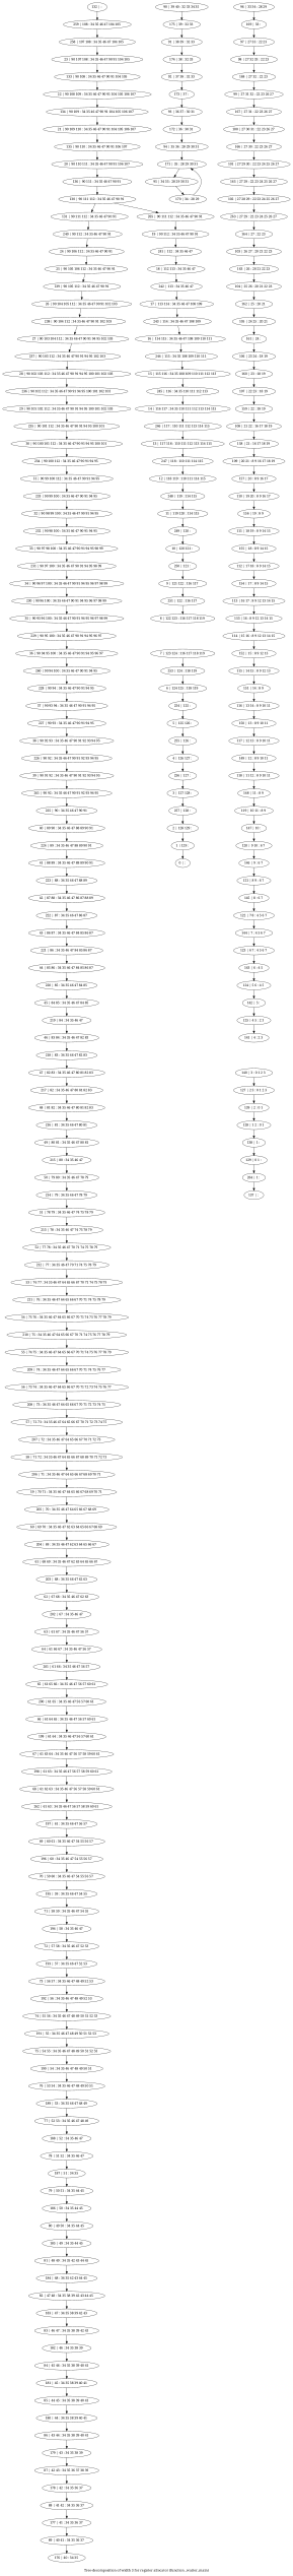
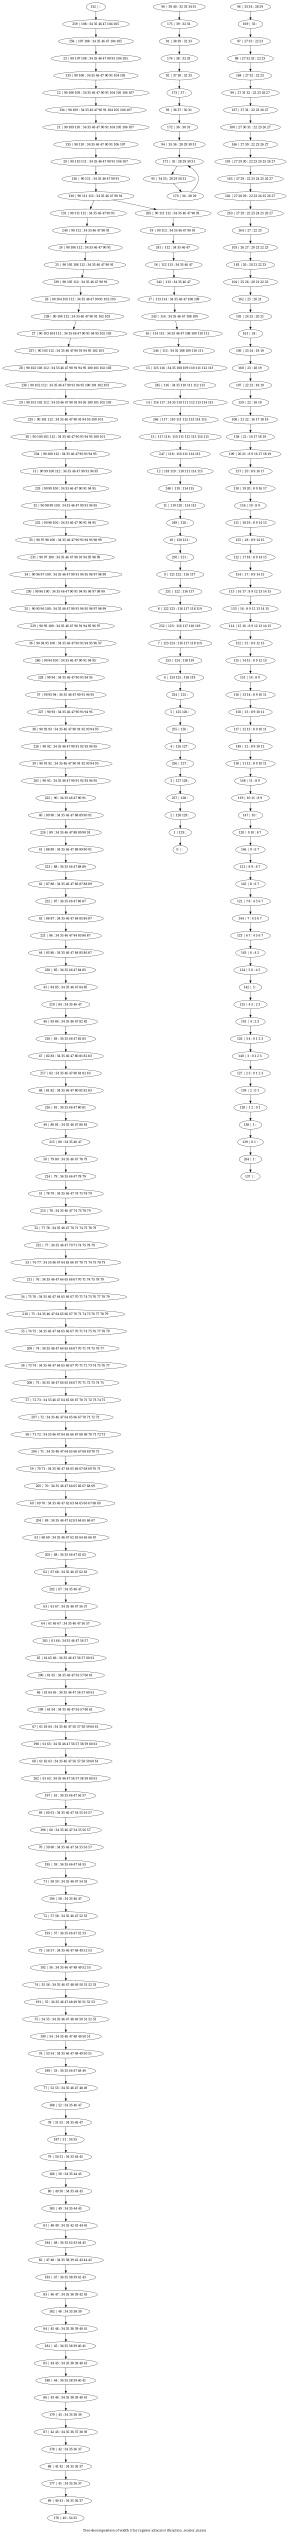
  digraph {
    fontname="Noto Serif"
    label="Tree-decomposition of width 3 for register allocator (function _waiter_main)"
    node [fontname="Noto Serif"]
    edge [fontname="Noto Serif"]
    n1 [label="0 | : "]
    n2 [label="1 | 129 : "]
    n3 [label="2 | 128 129 : "]
    n4 [label="3 | 127 128 : "]
    n5 [label="257 | 128 : "]
    n6 [label="4 | 126 127 : "]
    n7 [label="256 | 127 : "]
    n8 [label="5 | 125 126 : "]
    n9 [label="255 | 126 : "]
    n10 [label="6 | 124 125 : 118 119 "]
    n11 [label="254 | 125 : "]
    n12 [label="7 | 123 124 : 116 117 118 119 "]
    n13 [label="253 | 124 : 118 119 "]
    n14 [label="8 | 122 123 : 116 117 118 119 "]
+   n15 [label="252 | 123 : 116 117 118 119 "]
    n16 [label="9 | 121 122 : 116 117 "]
    n17 [label="251 | 122 : 116 117 "]
    n18 [label="10 | 120 121 : "]
    n19 [label="250 | 121 : "]
    n20 [label="11 | 119 120 : 114 115 "]
    n21 [label="249 | 120 : "]
    n22 [label="12 | 118 119 : 110 111 114 115 "]
    n23 [label="248 | 119 : 114 115 "]
    n24 [label="13 | 117 118 : 110 111 112 113 114 115 "]
    n25 [label="247 | 118 : 110 111 114 115 "]
    n26 [label="14 | 116 117 : 34 35 110 111 112 113 114 115 "]
    n27 [label="246 | 117 : 110 111 112 113 114 115 "]
    n28 [label="15 | 115 116 : 34 35 108 109 110 111 112 113 "]
    n29 [label="245 | 116 : 34 35 110 111 112 113 "]
    n30 [label="16 | 114 115 : 34 35 46 47 108 109 110 111 "]
    n31 [label="244 | 115 : 34 35 108 109 110 111 "]
    n32 [label="17 | 113 114 : 34 35 46 47 108 109 "]
    n33 [label="243 | 114 : 34 35 46 47 108 109 "]
    n34 [label="18 | 112 113 : 34 35 46 47 "]
    n35 [label="242 | 113 : 34 35 46 47 "]
    n36 [label="19 | 90 112 : 34 35 46 47 90 91 "]
    n37 [label="241 | 112 : 34 35 46 47 "]
    n38 [label="20 | 90 110 111 : 34 35 46 47 90 91 106 107 "]
    n39 [label="136 | 90 111 : 34 35 46 47 90 91 "]
    n40 [label="130 | 90 111 112 : 34 35 46 47 90 91 "]
    n41 [label="21 | 90 109 110 : 34 35 46 47 90 91 104 105 106 107 "]
    n42 [label="135 | 90 110 : 34 35 46 47 90 91 106 107 "]
    n43 [label="22 | 90 108 109 : 34 35 46 47 90 91 104 105 106 107 "]
    n44 [label="134 | 90 109 : 34 35 46 47 90 91 104 105 106 107 "]
    n45 [label="23 | 90 107 108 : 34 35 46 47 90 91 104 105 "]
    n46 [label="133 | 90 108 : 34 35 46 47 90 91 104 105 "]
    n47 [label="24 | 90 106 112 : 34 35 46 47 90 91 "]
    n48 [label="25 | 90 105 106 112 : 34 35 46 47 90 91 "]
    n49 [label="239 | 90 105 112 : 34 35 46 47 90 91 "]
    n50 [label="26 | 90 104 105 112 : 34 35 46 47 90 91 102 103 "]
    n51 [label="238 | 90 104 112 : 34 35 46 47 90 91 102 103 "]
    n52 [label="27 | 90 103 104 112 : 34 35 46 47 90 91 94 95 102 103 "]
    n53 [label="237 | 90 103 112 : 34 35 46 47 90 91 94 95 102 103 "]
    n54 [label="28 | 90 102 103 112 : 34 35 46 47 90 91 94 95 100 101 102 103 "]
    n55 [label="236 | 90 102 112 : 34 35 46 47 90 91 94 95 100 101 102 103 "]
    n56 [label="29 | 90 101 102 112 : 34 35 46 47 90 91 94 95 100 101 102 103 "]
    n57 [label="235 | 90 101 112 : 34 35 46 47 90 91 94 95 100 101 "]
    n58 [label="30 | 90 100 101 112 : 34 35 46 47 90 91 94 95 100 101 "]
    n59 [label="234 | 90 100 112 : 34 35 46 47 90 91 94 95 "]
    n60 [label="31 | 90 99 100 112 : 34 35 46 47 90 91 94 95 "]
    n61 [label="233 | 90 99 100 : 34 35 46 47 90 91 94 95 "]
    n62 [label="32 | 90 98 99 100 : 34 35 46 47 90 91 94 95 "]
    n63 [label="232 | 90 98 100 : 34 35 46 47 90 91 94 95 "]
    n64 [label="33 | 90 97 98 100 : 34 35 46 47 90 91 94 95 98 99 "]
    n65 [label="231 | 90 97 100 : 34 35 46 47 90 91 94 95 98 99 "]
    n66 [label="34 | 90 96 97 100 : 34 35 46 47 90 91 94 95 96 97 98 99 "]
    n67 [label="230 | 90 96 100 : 34 35 46 47 90 91 94 95 96 97 98 99 "]
    n68 [label="35 | 90 95 96 100 : 34 35 46 47 90 91 94 95 96 97 98 99 "]
    n69 [label="229 | 90 95 100 : 34 35 46 47 90 91 94 95 96 97 "]
    n70 [label="36 | 90 94 95 100 : 34 35 46 47 90 91 94 95 96 97 "]
    n71 [label="260 | 90 94 100 : 34 35 46 47 90 91 94 95 "]
    n72 [label="228 | 90 94 : 34 35 46 47 90 91 94 95 "]
    n73 [label="37 | 90 93 94 : 34 35 46 47 90 91 94 95 "]
    n74 [label="227 | 90 93 : 34 35 46 47 90 91 94 95 "]
    n75 [label="38 | 90 92 93 : 34 35 46 47 90 91 92 93 94 95 "]
    n76 [label="226 | 90 92 : 34 35 46 47 90 91 92 93 94 95 "]
    n77 [label="39 | 90 91 92 : 34 35 46 47 90 91 92 93 94 95 "]
    n78 [label="261 | 90 92 : 34 35 46 47 90 91 92 93 94 95 "]
    n79 [label="225 | 90 : 34 35 46 47 90 91 "]
    n80 [label="40 | 89 90 : 34 35 46 47 88 89 90 91 "]
    n81 [label="224 | 89 : 34 35 46 47 88 89 90 91 "]
    n82 [label="41 | 88 89 : 34 35 46 47 88 89 90 91 "]
    n83 [label="223 | 88 : 34 35 46 47 88 89 "]
    n84 [label="42 | 87 88 : 34 35 46 47 86 87 88 89 "]
    n85 [label="222 | 87 : 34 35 46 47 86 87 "]
    n86 [label="43 | 86 87 : 34 35 46 47 84 85 86 87 "]
    n87 [label="221 | 86 : 34 35 46 47 84 85 86 87 "]
    n88 [label="44 | 85 86 : 34 35 46 47 84 85 86 87 "]
    n89 [label="220 | 85 : 34 35 46 47 84 85 "]
    n90 [label="45 | 84 85 : 34 35 46 47 84 85 "]
    n91 [label="219 | 84 : 34 35 46 47 "]
    n92 [label="46 | 83 84 : 34 35 46 47 82 83 "]
    n93 [label="218 | 83 : 34 35 46 47 82 83 "]
    n94 [label="47 | 82 83 : 34 35 46 47 80 81 82 83 "]
    n95 [label="217 | 82 : 34 35 46 47 80 81 82 83 "]
    n96 [label="48 | 81 82 : 34 35 46 47 80 81 82 83 "]
    n97 [label="216 | 81 : 34 35 46 47 80 81 "]
    n98 [label="49 | 80 81 : 34 35 46 47 80 81 "]
    n99 [label="215 | 80 : 34 35 46 47 "]
    n100 [label="50 | 79 80 : 34 35 46 47 78 79 "]
    n101 [label="214 | 79 : 34 35 46 47 78 79 "]
    n102 [label="51 | 78 79 : 34 35 46 47 74 75 78 79 "]
    n103 [label="213 | 78 : 34 35 46 47 74 75 78 79 "]
    n104 [label="52 | 77 78 : 34 35 46 47 70 71 74 75 78 79 "]
    n105 [label="212 | 77 : 34 35 46 47 70 71 74 75 78 79 "]
    n106 [label="53 | 76 77 : 34 35 46 47 64 65 66 67 70 71 74 75 78 79 "]
    n107 [label="211 | 76 : 34 35 46 47 64 65 66 67 70 71 74 75 78 79 "]
    n108 [label="54 | 75 76 : 34 35 46 47 64 65 66 67 70 71 74 75 76 77 78 79 "]
    n109 [label="210 | 75 : 34 35 46 47 64 65 66 67 70 71 74 75 76 77 78 79 "]
    n110 [label="55 | 74 75 : 34 35 46 47 64 65 66 67 70 71 74 75 76 77 78 79 "]
    n111 [label="209 | 74 : 34 35 46 47 64 65 66 67 70 71 74 75 76 77 "]
    n112 [label="56 | 73 74 : 34 35 46 47 64 65 66 67 70 71 72 73 74 75 76 77 "]
    n113 [label="208 | 73 : 34 35 46 47 64 65 66 67 70 71 72 73 74 75 "]
    n114 [label="57 | 72 73 : 34 35 46 47 64 65 66 67 70 71 72 73 74 75 "]
    n115 [label="207 | 72 : 34 35 46 47 64 65 66 67 70 71 72 73 "]
    n116 [label="58 | 71 72 : 34 35 46 47 64 65 66 67 68 69 70 71 72 73 "]
    n117 [label="206 | 71 : 34 35 46 47 64 65 66 67 68 69 70 71 "]
    n118 [label="59 | 70 71 : 34 35 46 47 64 65 66 67 68 69 70 71 "]
    n119 [label="205 | 70 : 34 35 46 47 64 65 66 67 68 69 "]
    n120 [label="60 | 69 70 : 34 35 46 47 62 63 64 65 66 67 68 69 "]
    n121 [label="204 | 69 : 34 35 46 47 62 63 64 65 66 67 "]
    n122 [label="61 | 68 69 : 34 35 46 47 62 63 64 65 66 67 "]
    n123 [label="203 | 68 : 34 35 46 47 62 63 "]
    n124 [label="62 | 67 68 : 34 35 46 47 62 63 "]
    n125 [label="202 | 67 : 34 35 46 47 "]
    n126 [label="63 | 61 67 : 34 35 46 47 56 57 "]
    n127 [label="64 | 61 66 67 : 34 35 46 47 56 57 "]
    n128 [label="201 | 61 66 : 34 35 46 47 56 57 "]
    n129 [label="65 | 61 65 66 : 34 35 46 47 56 57 60 61 "]
    n130 [label="200 | 61 65 : 34 35 46 47 56 57 60 61 "]
    n131 [label="66 | 61 64 65 : 34 35 46 47 56 57 60 61 "]
    n132 [label="199 | 61 64 : 34 35 46 47 56 57 60 61 "]
    n133 [label="67 | 61 63 64 : 34 35 46 47 56 57 58 59 60 61 "]
    n134 [label="198 | 61 63 : 34 35 46 47 56 57 58 59 60 61 "]
    n135 [label="68 | 61 62 63 : 34 35 46 47 56 57 58 59 60 61 "]
    n136 [label="262 | 61 63 : 34 35 46 47 56 57 58 59 60 61 "]
    n137 [label="197 | 61 : 34 35 46 47 56 57 "]
    n138 [label="69 | 60 61 : 34 35 46 47 54 55 56 57 "]
    n139 [label="196 | 60 : 34 35 46 47 54 55 56 57 "]
    n140 [label="70 | 59 60 : 34 35 46 47 54 55 56 57 "]
    n141 [label="195 | 59 : 34 35 46 47 54 55 "]
    n142 [label="71 | 58 59 : 34 35 46 47 54 55 "]
    n143 [label="194 | 58 : 34 35 46 47 "]
    n144 [label="72 | 57 58 : 34 35 46 47 52 53 "]
    n145 [label="193 | 57 : 34 35 46 47 52 53 "]
    n146 [label="73 | 56 57 : 34 35 46 47 48 49 52 53 "]
    n147 [label="192 | 56 : 34 35 46 47 48 49 52 53 "]
    n148 [label="74 | 55 56 : 34 35 46 47 48 49 50 51 52 53 "]
    n149 [label="191 | 55 : 34 35 46 47 48 49 50 51 52 53 "]
    n150 [label="75 | 54 55 : 34 35 46 47 48 49 50 51 52 53 "]
    n151 [label="190 | 54 : 34 35 46 47 48 49 50 51 "]
    n152 [label="76 | 53 54 : 34 35 46 47 48 49 50 51 "]
    n153 [label="189 | 53 : 34 35 46 47 48 49 "]
    n154 [label="77 | 52 53 : 34 35 46 47 48 49 "]
    n155 [label="188 | 52 : 34 35 46 47 "]
    n156 [label="78 | 51 52 : 34 35 46 47 "]
    n157 [label="187 | 51 : 34 35 "]
    n158 [label="79 | 50 51 : 34 35 44 45 "]
    n159 [label="186 | 50 : 34 35 44 45 "]
    n160 [label="80 | 49 50 : 34 35 44 45 "]
    n161 [label="185 | 49 : 34 35 44 45 "]
    n162 [label="81 | 48 49 : 34 35 42 43 44 45 "]
    n163 [label="184 | 48 : 34 35 42 43 44 45 "]
    n164 [label="82 | 47 48 : 34 35 38 39 42 43 44 45 "]
    n165 [label="183 | 47 : 34 35 38 39 42 43 "]
    n166 [label="83 | 46 47 : 34 35 38 39 42 43 "]
    n167 [label="182 | 46 : 34 35 38 39 "]
    n168 [label="84 | 45 46 : 34 35 38 39 40 41 "]
    n169 [label="181 | 45 : 34 35 38 39 40 41 "]
    n170 [label="85 | 44 45 : 34 35 38 39 40 41 "]
    n171 [label="180 | 44 : 34 35 38 39 40 41 "]
    n172 [label="86 | 43 44 : 34 35 38 39 40 41 "]
    n173 [label="179 | 43 : 34 35 38 39 "]
    n174 [label="87 | 42 43 : 34 35 36 37 38 39 "]
    n175 [label="178 | 42 : 34 35 36 37 "]
    n176 [label="88 | 41 42 : 34 35 36 37 "]
    n177 [label="177 | 41 : 34 35 36 37 "]
    n178 [label="89 | 40 41 : 34 35 36 37 "]
    n179 [label="176 | 40 : 34 35 "]
    n180 [label="90 | 39 40 : 32 33 34 35 "]
    n181 [label="175 | 39 : 32 33 "]
    n182 [label="91 | 38 39 : 32 33 "]
    n183 [label="174 | 38 : 32 33 "]
    n184 [label="92 | 37 38 : 32 33 "]
    n185 [label="173 | 37 : "]
    n186 [label="93 | 36 37 : 30 31 "]
    n187 [label="172 | 36 : 30 31 "]
    n188 [label="94 | 35 36 : 28 29 30 31 "]
    n189 [label="171 | 35 : 28 29 30 31 "]
    n190 [label="95 | 34 35 : 28 29 30 31 "]
    n191 [label="170 | 34 : 28 29 "]
    n192 [label="96 | 33 34 : 28 29 "]
    n193 [label="169 | 33 : "]
    n194 [label="97 | 27 33 : 22 23 "]
    n195 [label="98 | 27 32 33 : 22 23 "]
    n196 [label="168 | 27 32 : 22 23 "]
    n197 [label="99 | 27 31 32 : 22 23 26 27 "]
    n198 [label="167 | 27 31 : 22 23 26 27 "]
    n199 [label="100 | 27 30 31 : 22 23 26 27 "]
    n200 [label="166 | 27 30 : 22 23 26 27 "]
    n201 [label="101 | 27 29 30 : 22 23 24 25 26 27 "]
    n202 [label="165 | 27 29 : 22 23 24 25 26 27 "]
    n203 [label="102 | 27 28 29 : 22 23 24 25 26 27 "]
    n204 [label="263 | 27 29 : 22 23 24 25 26 27 "]
    n205 [label="164 | 27 : 22 23 "]
    n206 [label="103 | 26 27 : 20 21 22 23 "]
    n207 [label="163 | 26 : 20 21 22 23 "]
    n208 [label="104 | 25 26 : 20 21 22 23 "]
    n209 [label="162 | 25 : 20 21 "]
    n210 [label="105 | 24 25 : 20 21 "]
    n211 [label="161 | 24 : "]
    n212 [label="106 | 23 24 : 18 19 "]
    n213 [label="160 | 23 : 18 19 "]
    n214 [label="107 | 22 23 : 18 19 "]
    n215 [label="159 | 22 : 18 19 "]
    n216 [label="108 | 21 22 : 16 17 18 19 "]
    n217 [label="158 | 21 : 16 17 18 19 "]
    n218 [label="109 | 20 21 : 8 9 16 17 18 19 "]
    n219 [label="157 | 20 : 8 9 16 17 "]
    n220 [label="110 | 19 20 : 8 9 16 17 "]
    n221 [label="156 | 19 : 8 9 "]
    n222 [label="111 | 18 19 : 8 9 14 15 "]
    n223 [label="155 | 18 : 8 9 14 15 "]
    n224 [label="112 | 17 18 : 8 9 14 15 "]
    n225 [label="154 | 17 : 8 9 14 15 "]
    n226 [label="113 | 16 17 : 8 9 12 13 14 15 "]
    n227 [label="153 | 16 : 8 9 12 13 14 15 "]
    n228 [label="114 | 15 16 : 8 9 12 13 14 15 "]
    n229 [label="152 | 15 : 8 9 12 13 "]
    n230 [label="115 | 14 15 : 8 9 12 13 "]
    n231 [label="151 | 14 : 8 9 "]
    n232 [label="116 | 13 14 : 8 9 10 11 "]
    n233 [label="150 | 13 : 8 9 10 11 "]
    n234 [label="117 | 12 13 : 8 9 10 11 "]
    n235 [label="149 | 12 : 8 9 10 11 "]
    n236 [label="118 | 11 12 : 8 9 10 11 "]
    n237 [label="148 | 11 : 8 9 "]
    n238 [label="119 | 10 11 : 8 9 "]
    n239 [label="147 | 10 : "]
    n240 [label="120 | 9 10 : 6 7 "]
    n241 [label="146 | 9 : 6 7 "]
    n242 [label="121 | 8 9 : 6 7 "]
    n243 [label="145 | 8 : 6 7 "]
    n244 [label="122 | 7 8 : 4 5 6 7 "]
    n245 [label="144 | 7 : 4 5 6 7 "]
    n246 [label="123 | 6 7 : 4 5 6 7 "]
    n247 [label="143 | 6 : 4 5 "]
    n248 [label="124 | 5 6 : 4 5 "]
    n249 [label="142 | 5 : "]
    n250 [label="125 | 4 5 : 2 3 "]
    n251 [label="141 | 4 : 2 3 "]
+   n252 [label="126 | 3 4 : 0 1 2 3 "]
    n253 [label="140 | 3 : 0 1 2 3 "]
    n254 [label="127 | 2 3 : 0 1 2 3 "]
    n255 [label="139 | 2 : 0 1 "]
    n256 [label="128 | 1 2 : 0 1 "]
    n257 [label="138 | 1 : "]
    n258 [label="129 | 0 1 : "]
    n259 [label="264 | 1 : "]
    n260 [label="137 | : "]
    n261 [label="131 | 90 111 112 : 34 35 46 47 90 91 "]
    n262 [label="265 | 90 111 112 : 34 35 46 47 90 91 "]
    n263 [label="240 | 90 112 : 34 35 46 47 90 91 "]
    n264 [label="132 | : "]
    n265 [label="259 | 108 : 34 35 46 47 104 105 "]
    n266 [label="258 | 107 108 : 34 35 46 47 104 105 "]
    n2 -> n1
    n3 -> n2
    n4 -> n5
    n5 -> n3
    n6 -> n7
    n7 -> n4
    n8 -> n9
    n9 -> n6
    n10 -> n11
    n11 -> n8
    n12 -> n13
    n13 -> n10
+   n14 -> n15
+   n15 -> n12
    n16 -> n17
    n17 -> n14
    n18 -> n19
    n19 -> n16
    n20 -> n21
    n21 -> n18
    n22 -> n23
    n23 -> n20
    n24 -> n25
    n25 -> n22
    n26 -> n27
    n27 -> n24
    n28 -> n29
    n29 -> n26
    n30 -> n31
    n31 -> n28
    n32 -> n33
    n33 -> n30
    n34 -> n35
    n35 -> n32
    n36 -> n37
    n37 -> n34
    n38 -> n39
    n39 -> n40
    n40 -> n261
    n40 -> n262
    n41 -> n42
    n42 -> n38
    n43 -> n44
    n44 -> n41
    n45 -> n46
    n46 -> n43
    n47 -> n48
    n48 -> n49
    n49 -> n50
    n50 -> n51
    n51 -> n52
    n52 -> n53
    n53 -> n54
    n54 -> n55
    n55 -> n56
    n56 -> n57
    n57 -> n58
    n58 -> n59
    n59 -> n60
    n60 -> n61
    n61 -> n62
    n62 -> n63
    n63 -> n64
    n64 -> n65
    n65 -> n66
    n66 -> n67
    n67 -> n68
    n68 -> n69
    n69 -> n70
    n70 -> n71
    n71 -> n72
    n72 -> n73
    n73 -> n74
    n74 -> n75
    n75 -> n76
    n76 -> n77
    n77 -> n78
    n78 -> n79
    n79 -> n80
    n80 -> n81
    n81 -> n82
    n82 -> n83
    n83 -> n84
    n84 -> n85
    n85 -> n86
    n86 -> n87
    n87 -> n88
    n88 -> n89
    n89 -> n90
    n90 -> n91
    n91 -> n92
    n92 -> n93
    n93 -> n94
    n94 -> n95
    n95 -> n96
    n96 -> n97
    n97 -> n98
    n98 -> n99
    n99 -> n100
    n100 -> n101
    n101 -> n102
    n102 -> n103
    n103 -> n104
    n104 -> n105
    n105 -> n106
    n106 -> n107
    n107 -> n108
    n108 -> n109
    n109 -> n110
    n110 -> n111
    n111 -> n112
    n112 -> n113
    n113 -> n114
    n114 -> n115
    n115 -> n116
    n116 -> n117
    n117 -> n118
    n118 -> n119
    n119 -> n120
    n120 -> n121
    n121 -> n122
    n122 -> n123
    n123 -> n124
    n124 -> n125
    n125 -> n126
    n126 -> n127
    n127 -> n128
    n128 -> n129
    n129 -> n130
    n130 -> n131
    n131 -> n132
    n132 -> n133
    n133 -> n134
    n134 -> n135
    n135 -> n136
    n136 -> n137
    n137 -> n138
    n138 -> n139
    n139 -> n140
    n140 -> n141
    n141 -> n142
    n142 -> n143
    n143 -> n144
    n144 -> n145
    n145 -> n146
    n146 -> n147
    n147 -> n148
    n148 -> n149
    n149 -> n150
    n150 -> n151
    n151 -> n152
    n152 -> n153
    n153 -> n154
    n154 -> n155
    n155 -> n156
    n156 -> n157
    n157 -> n158
    n158 -> n159
    n159 -> n160
    n160 -> n161
    n161 -> n162
    n162 -> n163
    n163 -> n164
    n164 -> n165
    n165 -> n166
    n166 -> n167
    n167 -> n168
    n168 -> n169
    n169 -> n170
    n170 -> n171
    n171 -> n172
    n172 -> n173
    n173 -> n174
    n174 -> n175
    n175 -> n176
    n176 -> n177
    n177 -> n178
    n178 -> n179
    n180 -> n181
    n181 -> n182
    n182 -> n183
    n183 -> n184
    n184 -> n185
    n185 -> n186
    n186 -> n187
    n187 -> n188
    n188 -> n189
    n189 -> n190
    n190 -> n191
    n191 -> n189
    n192 -> n193
    n193 -> n194
    n194 -> n195
    n195 -> n196
    n196 -> n197
    n197 -> n198
    n198 -> n199
    n199 -> n200
    n200 -> n201
    n201 -> n202
    n202 -> n203
    n203 -> n204
    n204 -> n205
    n205 -> n206
    n206 -> n207
    n207 -> n208
    n208 -> n209
    n209 -> n210
    n210 -> n211
    n211 -> n212
    n212 -> n213
    n213 -> n214
    n214 -> n215
    n215 -> n216
    n216 -> n217
    n217 -> n218
    n218 -> n219
    n219 -> n220
    n220 -> n221
    n221 -> n222
    n222 -> n223
    n223 -> n224
    n224 -> n225
    n225 -> n226
    n226 -> n227
    n227 -> n228
    n228 -> n229
    n229 -> n230
    n230 -> n231
    n231 -> n232
    n232 -> n233
    n233 -> n234
    n234 -> n235
    n235 -> n236
    n236 -> n237
    n237 -> n238
    n238 -> n239
    n239 -> n240
    n240 -> n241
    n241 -> n242
    n242 -> n243
    n243 -> n244
    n244 -> n245
    n245 -> n246
    n246 -> n247
    n247 -> n248
    n248 -> n249
    n249 -> n250
    n250 -> n251
+   n251 -> n252
+   n252 -> n253
    n253 -> n254
    n254 -> n255
    n255 -> n256
    n256 -> n257
    n257 -> n258
    n258 -> n259
    n259 -> n260
    n261 -> n263
    n262 -> n36
    n263 -> n47
    n264 -> n265
    n265 -> n266
    n266 -> n45
  }
